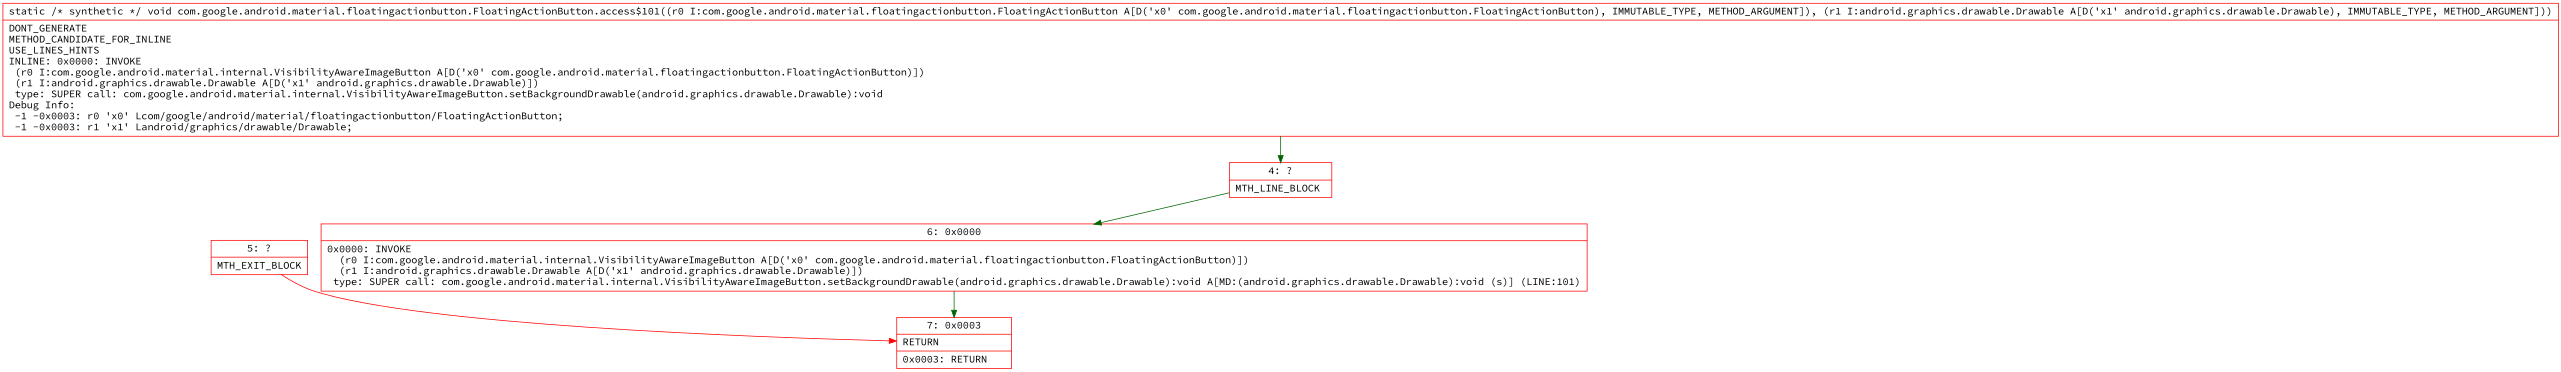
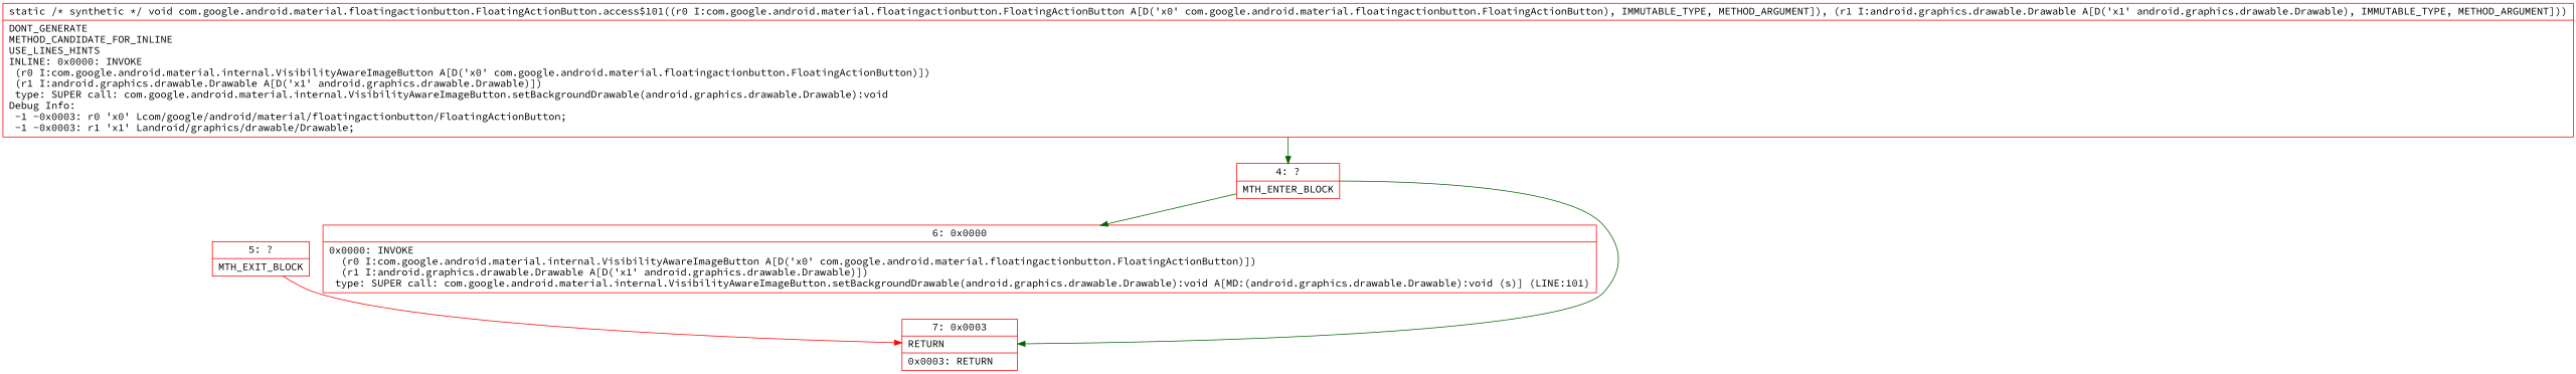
  digraph {
    fontname="Source Code Pro"
    node [color=red fontname="Source Code Pro" shape=record]
    edge [color=darkgreen fontname="Source Code Pro"]
-   n1 [label="{4\:\ ?|MTH_LINE_BLOCK\l}"]
+   n1 [label="{4\:\ ?|MTH_ENTER_BLOCK\l}"]
    n2 [label="{6\:\ 0x0000|0x0000: INVOKE  \l  (r0 I:com.google.android.material.internal.VisibilityAwareImageButton A[D('x0' com.google.android.material.floatingactionbutton.FloatingActionButton)])\l  (r1 I:android.graphics.drawable.Drawable A[D('x1' android.graphics.drawable.Drawable)])\l type: SUPER call: com.google.android.material.internal.VisibilityAwareImageButton.setBackgroundDrawable(android.graphics.drawable.Drawable):void A[MD:(android.graphics.drawable.Drawable):void (s)] (LINE:101)\l}"]
    n3 [label="{7\:\ 0x0003|RETURN\l|0x0003: RETURN   \l}"]
    n4 [label="{5\:\ ?|MTH_EXIT_BLOCK\l}"]
    n5 [label="{static \/* synthetic *\/ void com.google.android.material.floatingactionbutton.FloatingActionButton.access$101((r0 I:com.google.android.material.floatingactionbutton.FloatingActionButton A[D('x0' com.google.android.material.floatingactionbutton.FloatingActionButton), IMMUTABLE_TYPE, METHOD_ARGUMENT]), (r1 I:android.graphics.drawable.Drawable A[D('x1' android.graphics.drawable.Drawable), IMMUTABLE_TYPE, METHOD_ARGUMENT]))  | DONT_GENERATE\lMETHOD_CANDIDATE_FOR_INLINE\lUSE_LINES_HINTS\lINLINE: 0x0000: INVOKE  \l  (r0 I:com.google.android.material.internal.VisibilityAwareImageButton A[D('x0' com.google.android.material.floatingactionbutton.FloatingActionButton)])\l  (r1 I:android.graphics.drawable.Drawable A[D('x1' android.graphics.drawable.Drawable)])\l type: SUPER call: com.google.android.material.internal.VisibilityAwareImageButton.setBackgroundDrawable(android.graphics.drawable.Drawable):void\lDebug Info:\l  \-1 \-0x0003: r0 'x0' Lcom\/google\/android\/material\/floatingactionbutton\/FloatingActionButton;\l  \-1 \-0x0003: r1 'x1' Landroid\/graphics\/drawable\/Drawable;\l}"]
    n1 -> n2
-   n2 -> n3
+   n1 -> n3
    n4 -> n3 [color=red]
    n5 -> n1
  }
